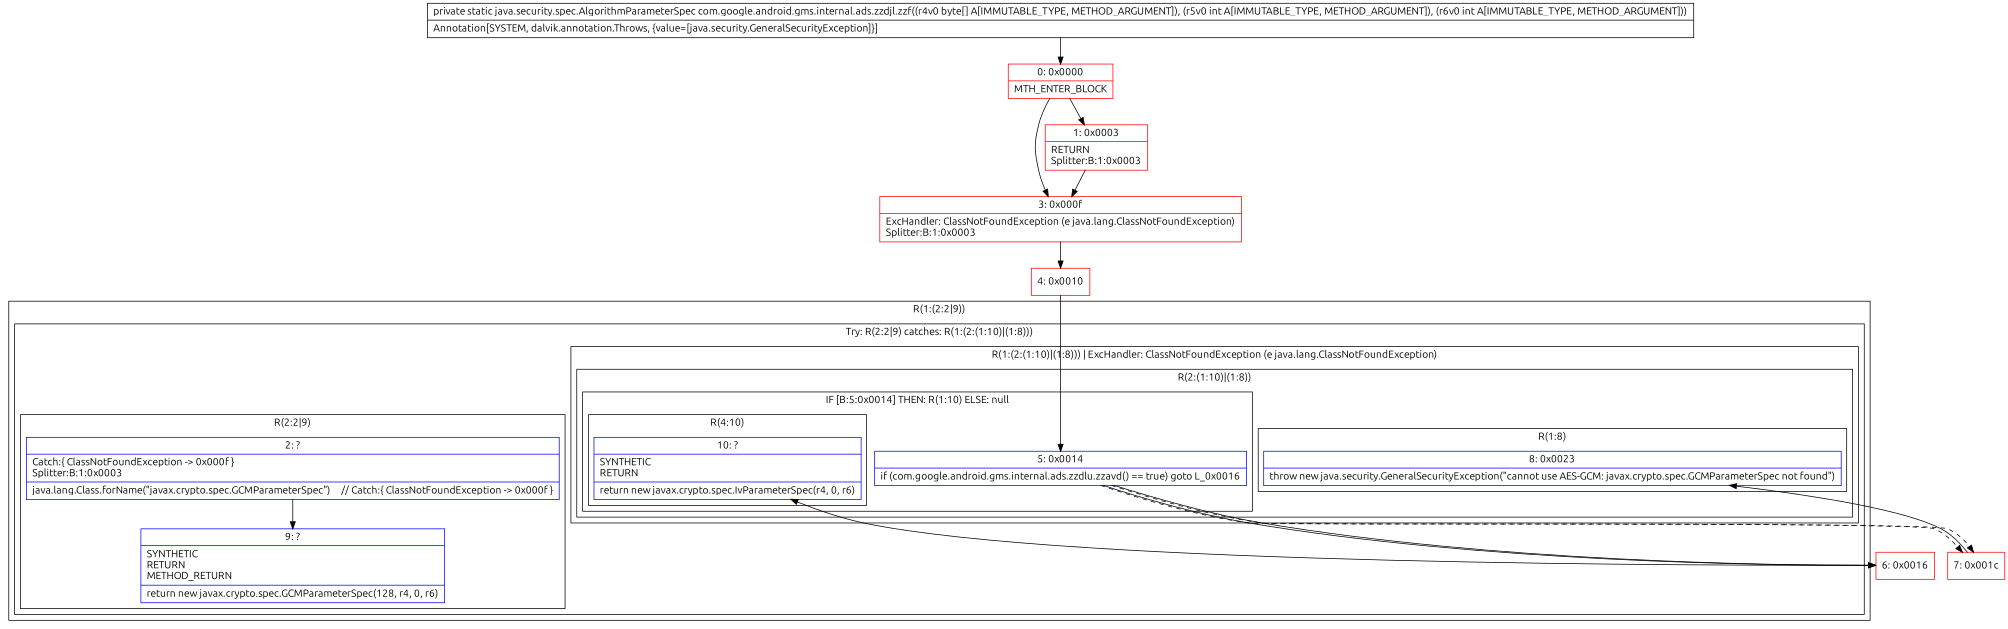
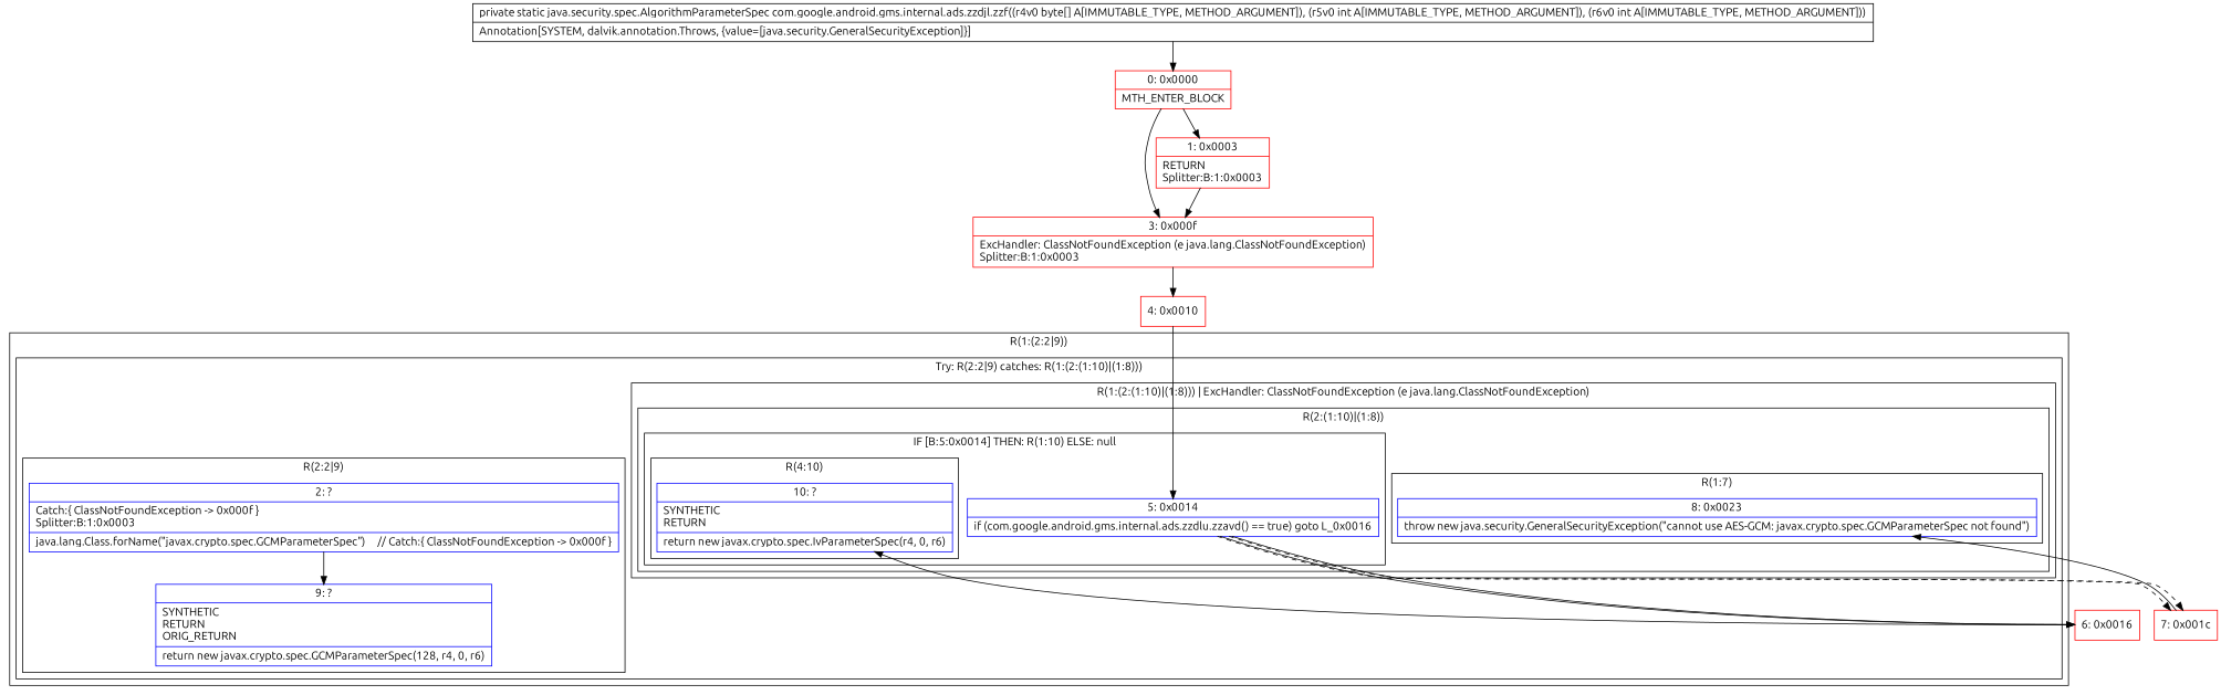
  digraph {
    fontname=Ubuntu
    node [color=red fontname=Ubuntu shape=record]
    edge [fontname=Ubuntu]
    n1 [color=blue label="{2\:\ ?|Catch:\{ ClassNotFoundException \-\> 0x000f \}\lSplitter:B:1:0x0003\l|java.lang.Class.forName(\"javax.crypto.spec.GCMParameterSpec\")     \/\/ Catch:\{ ClassNotFoundException \-\> 0x000f \}\l}"]
-   n2 [color=blue label="{9\:\ ?|SYNTHETIC\lRETURN\lMETHOD_RETURN\l|return new javax.crypto.spec.GCMParameterSpec(128, r4, 0, r6)\l}"]
+   n2 [color=blue label="{9\:\ ?|SYNTHETIC\lRETURN\lORIG_RETURN\l|return new javax.crypto.spec.GCMParameterSpec(128, r4, 0, r6)\l}"]
    n3 [color=blue label="{10\:\ ?|SYNTHETIC\lRETURN\l|return new javax.crypto.spec.IvParameterSpec(r4, 0, r6)\l}"]
    n4 [color=blue label="{5\:\ 0x0014|if (com.google.android.gms.internal.ads.zzdlu.zzavd() == true) goto L_0x0016\l}"]
    n5 [color=blue label="{8\:\ 0x0023|throw new java.security.GeneralSecurityException(\"cannot use AES\-GCM: javax.crypto.spec.GCMParameterSpec not found\")\l}"]
    n6 [label="{6\:\ 0x0016}"]
    n7 [label="{7\:\ 0x001c}"]
    n8 [label="{3\:\ 0x000f|ExcHandler: ClassNotFoundException (e java.lang.ClassNotFoundException)\lSplitter:B:1:0x0003\l}"]
    n9 [label="{4\:\ 0x0010}"]
    n10 [label="{0\:\ 0x0000|MTH_ENTER_BLOCK\l}"]
    n11 [label="{1\:\ 0x0003|RETURN\lSplitter:B:1:0x0003\l}"]
    n12 [label="{private static java.security.spec.AlgorithmParameterSpec com.google.android.gms.internal.ads.zzdjl.zzf((r4v0 byte[] A[IMMUTABLE_TYPE, METHOD_ARGUMENT]), (r5v0 int A[IMMUTABLE_TYPE, METHOD_ARGUMENT]), (r6v0 int A[IMMUTABLE_TYPE, METHOD_ARGUMENT]))  | Annotation[SYSTEM, dalvik.annotation.Throws, \{value=[java.security.GeneralSecurityException]\}]\l}" color=""]
    subgraph cluster_1 {
      label="R(1:(2:2|9))"
      subgraph cluster_2 {
        label="Try: R(2:2|9) catches: R(1:(2:(1:10)|(1:8)))"
        subgraph cluster_3 {
          label="R(2:2|9)"
          n1
          n2
        }
        subgraph cluster_4 {
          label="R(1:(2:(1:10)|(1:8))) | ExcHandler: ClassNotFoundException (e java.lang.ClassNotFoundException)\l"
          subgraph cluster_5 {
            label="R(2:(1:10)|(1:8))"
            subgraph cluster_6 {
              label="IF [B:5:0x0014] THEN: R(1:10) ELSE: null"
              n4
              subgraph cluster_7 {
                label="R(4:10)"
                n3
              }
            }
            subgraph cluster_8 {
-             label="R(1:8)"
+             label="R(1:7)"
              n5
            }
          }
        }
      }
    }
    subgraph cluster_9 {
      label="R(1:(2:(1:10)|(1:8))) | ExcHandler: ClassNotFoundException (e java.lang.ClassNotFoundException)\l"
      subgraph cluster_10 {
        label="R(2:(1:10)|(1:8))"
        subgraph cluster_11 {
          label="IF [B:5:0x0014] THEN: R(1:10) ELSE: null"
          subgraph cluster_12 {
            label="R(1:10)"
          }
        }
        subgraph cluster_13 {
          label="R(1:8)"
        }
      }
    }
    n1 -> n2
    n4 -> n6
    n4 -> n6
    n4 -> n7 [style=dashed]
    n4 -> n7 [style=dashed]
    n6 -> n3
    n7 -> n5
    n8 -> n9
    n9 -> n4
    n10 -> n8
    n10 -> n11
    n11 -> n8
    n12 -> n10
  }
